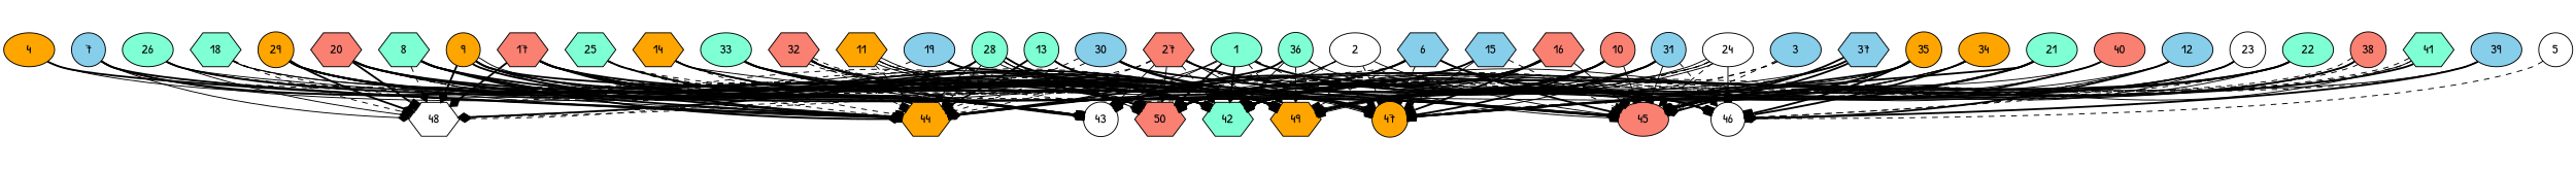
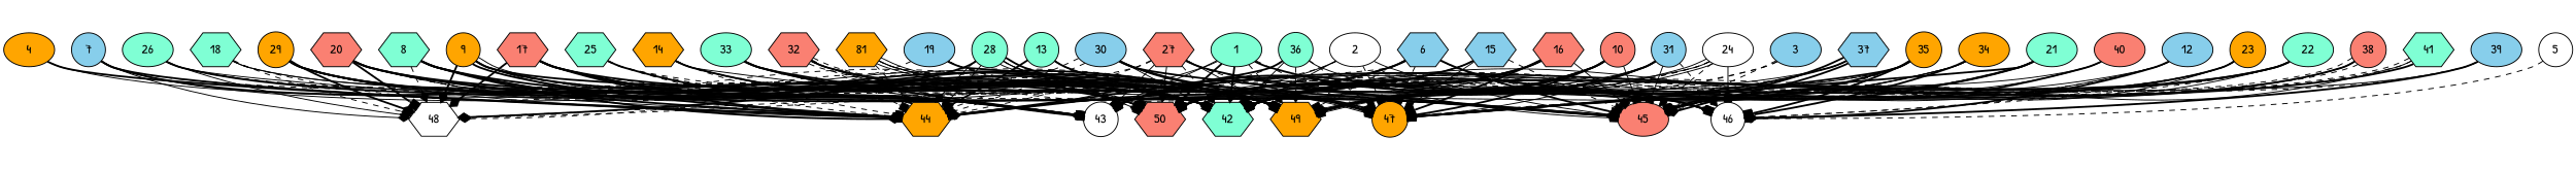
  digraph {
    fontname="Patrick Hand"
    node [alpha=0.08 expect_size=33075200 fillcolor=aquamarine fontname="Patrick Hand" shape=hexagon style=filled]
    edge [arrowhead=box fontname="Patrick Hand" style=solid]
    1 [alpha=0.10 expect_size=6688768 shape=ellipse]
    42 [alpha=0.20]
    43 [alpha=0.15 expect_size=48354304 fillcolor=white shape=circle]
    44 [alpha=0.14 expect_size=18879488 fillcolor=orange]
    46 [alpha=0.02 fillcolor=white shape=circle]
    47 [alpha=0.03 expect_size=30655488 fillcolor=orange shape=circle]
    49 [alpha=0.09 expect_size=18025472 fillcolor=orange]
    50 [alpha=0.05 expect_size=27077632 fillcolor=salmon]
    2 [alpha=0.12 expect_size=42144768 fillcolor=white shape=ellipse]
    45 [alpha=0.14 expect_size=35479552 fillcolor=salmon shape=ellipse]
    3 [alpha=0.20 expect_size=24668160 fillcolor=skyblue shape=ellipse]
    4 [alpha=0.14 expect_size=33744896 fillcolor=orange shape=ellipse]
    5 [alpha=0.16 expect_size=44166144 fillcolor=white shape=circle]
    6 [alpha=0.19 expect_size=20630528 fillcolor=skyblue]
    48 [alpha=0.11 expect_size=45826048 fillcolor=white]
    7 [alpha=0.07 expect_size=17708032 fillcolor=skyblue shape=circle]
    8 [alpha=0.20 expect_size=18875392]
    9 [alpha=0.05 expect_size=36711424 fillcolor=orange shape=circle]
    10 [alpha=0.04 expect_size=39199744 fillcolor=salmon shape=circle]
-   11 [alpha=0.02 expect_size=44644352 fillcolor=orange]
+   11 [alpha=0.02 expect_size=44644352 fillcolor=orange label=81]
    12 [expect_size=20016128 fillcolor=skyblue shape=ellipse]
    13 [alpha=0.11 expect_size=49072128 shape=circle]
    14 [alpha=0.17 expect_size=48883712 fillcolor=orange]
    15 [alpha=0.07 expect_size=34535424 fillcolor=skyblue]
    16 [alpha=0.06 expect_size=24231936 fillcolor=salmon]
    17 [alpha=0.12 expect_size=22848512 fillcolor=salmon]
    18 [alpha=0.04 expect_size=39052288]
    19 [alpha=0.07 expect_size=37879808 fillcolor=skyblue shape=ellipse]
    20 [expect_size=50767872 fillcolor=salmon]
    21 [alpha=0.10 expect_size=12817408 shape=ellipse]
    22 [alpha=0.07 expect_size=16739328 shape=ellipse]
-   23 [alpha=0.13 expect_size=34546688 fillcolor=white shape=circle]
+   23 [alpha=0.13 expect_size=34546688 fillcolor=orange shape=circle]
    24 [alpha=0.11 expect_size=14033920 fillcolor=white shape=ellipse]
    25 [alpha=0.05 expect_size=6509568]
    26 [alpha=0.06 expect_size=23749632 shape=ellipse]
    27 [alpha=0.11 expect_size=38809600 fillcolor=salmon]
    28 [alpha=0.03 expect_size=19540992 shape=circle]
    29 [expect_size=29382656 fillcolor=orange shape=circle]
    30 [expect_size=46273536 fillcolor=skyblue shape=ellipse]
    31 [alpha=0.04 expect_size=18594816 fillcolor=skyblue shape=circle]
    32 [alpha=0.06 expect_size=42164224 fillcolor=salmon]
    33 [expect_size=12325888 shape=ellipse]
    34 [alpha=0.07 expect_size=42877952 fillcolor=orange shape=ellipse]
    35 [alpha=0.19 expect_size=20765696 fillcolor=orange shape=circle]
    36 [alpha=0.19 expect_size=32096256 shape=circle]
    37 [alpha=0.06 expect_size=45072384 fillcolor=skyblue]
    38 [expect_size=24975360 fillcolor=salmon shape=circle]
    39 [alpha=0.04 expect_size=32622592 fillcolor=skyblue shape=ellipse]
    40 [alpha=0.19 expect_size=52297728 fillcolor=salmon shape=ellipse]
    41 [alpha=0.17 expect_size=23585792]
    1 -> 42 [arrowhead=diamond style=bold]
    1 -> 43
    1 -> 44 [arrowhead=diamond]
    1 -> 46 [style=bold]
    1 -> 47 [arrowhead=diamond style=dashed]
    1 -> 49 [arrowhead=diamond style=dashed]
    1 -> 50 [arrowhead=diamond style=bold]
    2 -> 42
    2 -> 43 [style=dashed]
    2 -> 47 [style=dashed]
    2 -> 50
    2 -> 45
    3 -> 49 [arrowhead=diamond style=dashed]
    3 -> 50 [style=dashed]
    3 -> 45 [style=dashed]
    4 -> 43
    4 -> 44 [style=bold]
    5 -> 46 [style=dashed]
    6 -> 42 [style=dashed]
    6 -> 44 [arrowhead=diamond style=bold]
    6 -> 46 [arrowhead=diamond]
    6 -> 47 [style=dashed]
    6 -> 49 [style=dashed]
    6 -> 50 [style=bold]
    6 -> 45 [style=bold]
    6 -> 48 [arrowhead=diamond style=dashed]
    7 -> 43 [arrowhead=diamond]
    7 -> 44 [style=bold]
    7 -> 46 [style=dashed]
    7 -> 50 [style=bold]
    7 -> 48 [arrowhead=diamond]
    8 -> 42 [style=bold]
    8 -> 43 [arrowhead=diamond style=dashed]
    8 -> 44 [arrowhead=diamond style=bold]
    8 -> 49 [arrowhead=diamond style=bold]
    8 -> 45 [style=bold]
    8 -> 48 [arrowhead=diamond style=dashed]
    9 -> 42 [style=dashed]
    9 -> 44 [style=bold]
    9 -> 44 [arrowhead=diamond]
    9 -> 46 [arrowhead=diamond style=bold]
    9 -> 47 [style=dashed]
    9 -> 49 [arrowhead=diamond style=bold]
    9 -> 50 [arrowhead=diamond]
    9 -> 48 [arrowhead=diamond style=bold]
    10 -> 42 [arrowhead=diamond style=bold]
    10 -> 43
    10 -> 47 [style=bold]
    10 -> 49 [arrowhead=diamond style=bold]
    10 -> 50 [arrowhead=diamond]
    10 -> 45
    11 -> 42
    11 -> 44 [arrowhead=diamond style=dashed]
    11 -> 49
    11 -> 50 [arrowhead=diamond]
    11 -> 50 [arrowhead=diamond]
    11 -> 45 [arrowhead=diamond style=dashed]
    12 -> 42 [arrowhead=diamond]
    12 -> 44
    12 -> 46 [arrowhead=diamond style=bold]
    12 -> 45 [style=dashed]
    13 -> 42 [arrowhead=diamond style=dashed]
    13 -> 44 [arrowhead=diamond style=bold]
    13 -> 47 [style=dashed]
    13 -> 49 [style=bold]
    14 -> 42 [style=dashed]
    14 -> 43
    14 -> 44 [style=dashed]
    14 -> 47 [arrowhead=diamond]
    14 -> 49 [arrowhead=diamond style=bold]
    14 -> 50 [arrowhead=diamond]
    15 -> 42 [style=dashed]
    15 -> 43 [arrowhead=diamond]
    15 -> 47 [arrowhead=diamond]
    15 -> 50 [style=bold]
    15 -> 45 [style=dashed]
    16 -> 42 [arrowhead=diamond style=bold]
    16 -> 43 [arrowhead=diamond style=dashed]
    16 -> 47 [style=bold]
    16 -> 49 [arrowhead=diamond]
    16 -> 50 [style=bold]
    16 -> 45
    17 -> 42 [arrowhead=diamond style=bold]
    17 -> 43
    17 -> 44 [style=bold]
    17 -> 47 [style=bold]
    17 -> 49 [arrowhead=diamond style=bold]
    17 -> 50
    17 -> 45 [arrowhead=diamond style=dashed]
    17 -> 48 [arrowhead=diamond style=bold]
    18 -> 42 [arrowhead=diamond]
    18 -> 49
    18 -> 50 [style=dashed]
    18 -> 48 [arrowhead=diamond style=dashed]
    19 -> 42 [arrowhead=diamond style=dashed]
    19 -> 49 [arrowhead=diamond style=dashed]
    19 -> 50 [style=dashed]
    19 -> 45 [arrowhead=diamond style=bold]
    19 -> 48 [arrowhead=diamond style=dashed]
    20 -> 42
    20 -> 43 [style=bold]
    20 -> 44 [style=bold]
    20 -> 49 [arrowhead=diamond style=dashed]
    20 -> 50 [style=dashed]
    20 -> 45 [arrowhead=diamond style=bold]
    20 -> 48 [style=bold]
    21 -> 42 [style=dashed]
    21 -> 47 [style=bold]
    21 -> 49 [arrowhead=diamond style=bold]
    21 -> 45 [arrowhead=diamond style=bold]
    22 -> 42 [style=bold]
    22 -> 46 [arrowhead=diamond style=dashed]
    22 -> 47 [arrowhead=diamond style=dashed]
    22 -> 49 [style=bold]
    22 -> 50
    22 -> 45
    23 -> 42 [style=dashed]
    23 -> 43 [arrowhead=diamond style=dashed]
    23 -> 46 [style=dashed]
    23 -> 47
    23 -> 49 [arrowhead=diamond style=bold]
    23 -> 45
    24 -> 42 [style=dashed]
    24 -> 44 [arrowhead=diamond]
    24 -> 46
    24 -> 49
    24 -> 49
    24 -> 50 [arrowhead=diamond style=dashed]
    24 -> 45 [arrowhead=diamond style=dashed]
    25 -> 42 [arrowhead=diamond style=dashed]
    25 -> 43 [style=bold]
    25 -> 44 [arrowhead=diamond style=dashed]
    25 -> 46 [style=dashed]
    26 -> 42 [style=dashed]
    26 -> 43 [style=bold]
    26 -> 44 [arrowhead=diamond]
    26 -> 49 [arrowhead=diamond]
    26 -> 50 [style=dashed]
    26 -> 48 [arrowhead=diamond]
    27 -> 42 [arrowhead=diamond style=dashed]
    27 -> 43
    27 -> 44 [style=dashed]
    27 -> 46 [arrowhead=diamond]
    27 -> 47 [arrowhead=diamond style=dashed]
    27 -> 49 [arrowhead=diamond]
    27 -> 50 [arrowhead=diamond]
    27 -> 45 [style=bold]
    27 -> 48 [arrowhead=diamond style=dashed]
    28 -> 42 [arrowhead=diamond]
    28 -> 44 [arrowhead=diamond]
    28 -> 44 [arrowhead=diamond]
    28 -> 47
    28 -> 47 [arrowhead=diamond style=bold]
    28 -> 49
    28 -> 45 [style=dashed]
    28 -> 48 [arrowhead=diamond style=bold]
    29 -> 42 [style=bold]
    29 -> 43 [style=bold]
    29 -> 44
    29 -> 47
    29 -> 49 [arrowhead=diamond style=bold]
    29 -> 48 [arrowhead=diamond style=bold]
+   30 -> 42
    30 -> 44 [style=dashed]
    30 -> 44 [style=dashed]
    30 -> 47 [style=bold]
    30 -> 49 [style=bold]
    30 -> 45 [arrowhead=diamond style=bold]
    31 -> 42 [arrowhead=diamond]
    31 -> 43 [style=bold]
    31 -> 44
    31 -> 46 [arrowhead=diamond style=dashed]
    31 -> 47
    31 -> 49 [style=bold]
    31 -> 50 [style=dashed]
    31 -> 45
    32 -> 42 [arrowhead=diamond style=dashed]
    32 -> 43 [arrowhead=diamond]
    32 -> 44 [style=dashed]
    32 -> 47 [style=dashed]
    32 -> 49 [style=bold]
    32 -> 50 [style=dashed]
    32 -> 50 [style=dashed]
    32 -> 45 [arrowhead=diamond]
    33 -> 42 [arrowhead=diamond style=bold]
    33 -> 43 [arrowhead=diamond style=bold]
    33 -> 49 [style=bold]
    34 -> 42 [arrowhead=diamond]
    34 -> 46 [style=bold]
    34 -> 49
    34 -> 50 [arrowhead=diamond]
    35 -> 42 [arrowhead=diamond style=bold]
    35 -> 43 [style=dashed]
    35 -> 46 [style=bold]
    35 -> 47 [style=bold]
    35 -> 49
    35 -> 50 [arrowhead=diamond]
    35 -> 45 [arrowhead=diamond style=dashed]
    36 -> 42
    36 -> 43 [style=dashed]
    36 -> 44 [style=bold]
    36 -> 47 [arrowhead=diamond style=dashed]
    36 -> 49 [arrowhead=diamond style=dashed]
    36 -> 45
    37 -> 42 [style=dashed]
    37 -> 44
    37 -> 49 [arrowhead=diamond style=bold]
    37 -> 45 [style=bold]
    37 -> 45 [arrowhead=diamond style=bold]
    38 -> 43 [arrowhead=diamond style=bold]
    38 -> 47 [arrowhead=diamond]
    38 -> 49 [arrowhead=diamond]
    38 -> 45 [arrowhead=diamond style=dashed]
    38 -> 45 [style=dashed]
    39 -> 42 [style=dashed]
    39 -> 46 [arrowhead=diamond style=bold]
    39 -> 45
    40 -> 43 [arrowhead=diamond]
    40 -> 47 [style=bold]
    40 -> 45
    41 -> 47 [style=dashed]
    41 -> 47 [style=bold]
    41 -> 49 [style=dashed]
    41 -> 45
  }
